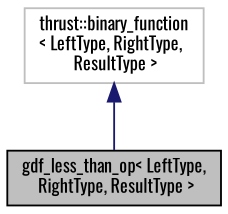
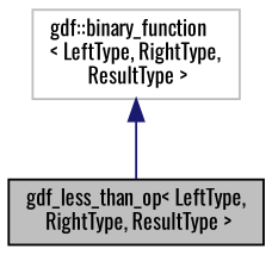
  digraph {
    fontname=Oswald
    node [fontname=Oswald fontsize=10 shape=record style=filled]
    n1 [color=black fillcolor=grey75 fontcolor=black height=0.2 label="gdf_less_than_op\< LeftType,\l RightType, ResultType \>" width=0.4]
-   n2 [color=grey75 fillcolor=white height=0.2 label="thrust::binary_function\l\< LeftType, RightType,\l ResultType \>" width=0.4]
+   n2 [color=grey75 fillcolor=white height=0.2 label="gdf::binary_function\l\< LeftType, RightType,\l ResultType \>" width=0.4]
    n2 -> n1 [color=midnightblue dir=back fontname=Oswald fontsize=10 labelfontname=Helvetica labelfontsize=10 style=solid]
  }
